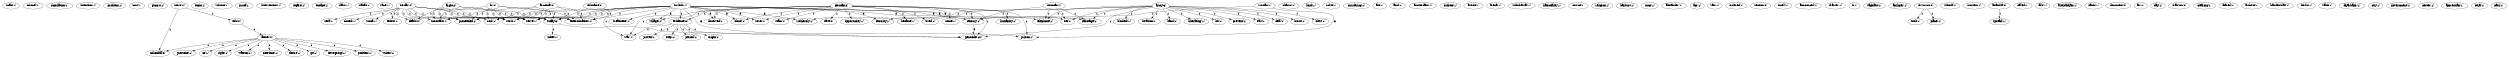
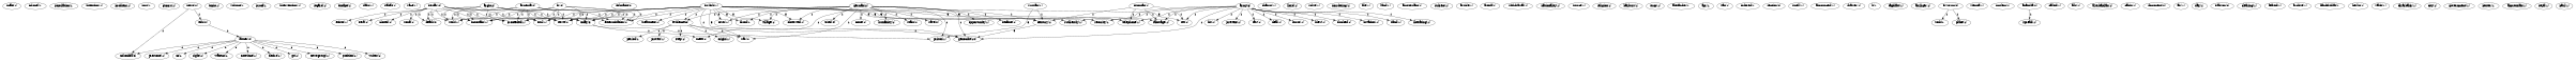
  digraph {
    n1 [label="scale(1)"]
    n2 [label="colonel(1)"]
    n3 [label="population(1)"]
    n4 [label="intention(1)"]
    n5 [label="problem(1)"]
    n6 [label="mus(1)"]
    n7 [label="gumru(1)"]
    n8 [label="lasner(2)"]
    n9 [label="presume(1)"]
    n10 [label="cc(1)"]
    n11 [label="right(1)"]
    n12 [label="watsun(1)"]
    n13 [label="convince(1)"]
    n14 [label="desire(1)"]
    n15 [label="go(1)"]
    n16 [label="newsgroup(1)"]
    n17 [label="position(1)"]
    n18 [label="columbia(2)"]
    n19 [label="writes(1)"]
    n20 [label="edu(2)"]
    n21 [label="topic(1)"]
    n22 [label="volume(1)"]
    n23 [label="proof(1)"]
    n24 [label="intervention(1)"]
    n25 [label="regard(1)"]
    n26 [label="escape(1)"]
    n27 [label="slain(1)"]
    n28 [label="sahak(1)"]
    n29 [label="race(1)"]
    n30 [label="serdar(2)"]
    n31 [label="zuma(1)"]
    n32 [label="exists(1)"]
    n33 [label="sera(1)"]
    n34 [label="closed(1)"]
    n35 [label="soul(1)"]
    n36 [label="work(1)"]
    n37 [label="proceeded(1)"]
    n38 [label="today(3)"]
    n39 [label="death(2)"]
    n40 [label="mountain(1)"]
    n41 [label="serve(1)"]
    n42 [label="extermination(1)"]
    n43 [label="meet(1)"]
    n44 [label="prison(1)"]
    n45 [label="ohanus(1)"]
    n46 [label="lloyd(1)"]
    n47 [label="solve(1)"]
    n48 [label="army(3)"]
    n49 [label="saw(1)"]
    n50 [label="deal(1)"]
    n51 [label="burnt(1)"]
    n52 [label="blew(1)"]
    n53 [label="blocked(1)"]
    n54 [label="invasion(1)"]
    n55 [label="hand(1)"]
    n56 [label="liberating(1)"]
    n57 [label="ruthlessly(1)"]
    n58 [label="hit(1)"]
    n59 [label="prevent(1)"]
    n60 [label="genocide(10)"]
    n61 [label="security(1)"]
    n62 [label="telephone(1)"]
    n63 [label="sabotage(1)"]
    n64 [label="set(1)"]
    n65 [label="century(1)"]
    n66 [label="murdering(1)"]
    n67 [label="german(2)"]
    n68 [label="observed(1)"]
    n69 [label="evidence(3)"]
    n70 [label="war(1)"]
    n71 [label="town(1)"]
    n72 [label="humanity(1)"]
    n73 [label="stain(1)"]
    n74 [label="save(2)"]
    n75 [label="opportunity(1)"]
    n76 [label="blood(1)"]
    n77 [label="became(1)"]
-   n78 [label="tried(1)"]
+   n78 [label="tried(4)"]
    n79 [label="village(1)"]
    n80 [label="come(1)"]
    n81 [label="proves(1)"]
    n82 [label="step(1)"]
    n83 [label="period(1)"]
    n84 [label="origin(1)"]
    n85 [label="file(1)"]
    n86 [label="land(1)"]
    n87 [label="amsterdam(1)"]
    n88 [label="subject(1)"]
    n89 [label="article(1)"]
    n90 [label="arena(1)"]
    n91 [label="withdrawal(1)"]
    n92 [label="nationality(1)"]
    n93 [label="source(1)"]
    n94 [label="news(2)"]
    n95 [label="religion(1)"]
    n96 [label="dr(2)"]
    n97 [label="bayburt(1)"]
    n98 [label="uucp(1)"]
    n99 [label="alexander(1)"]
    n100 [label="apr(1)"]
    n101 [label="van(1)"]
    n102 [label="ordered(1)"]
    n103 [label="section(2)"]
    n104 [label="armenia(2)"]
    n105 [label="smell(1)"]
    n106 [label="turkish(1)"]
    n107 [label="treatment(1)"]
    n108 [label="announced(1)"]
    n109 [label="drawer(1)"]
    n110 [label="lt(1)"]
    n111 [label="tagblatt(1)"]
    n112 [label="anzliger(1)"]
    n113 [label="argic(2)"]
    n114 [label="erzurum(4)"]
    n115 [label="took(1)"]
    n116 [label="place(1)"]
    n117 [label="vienna(1)"]
    n118 [label="moslem(1)"]
    n119 [label="anatolia(2)"]
    n120 [label="spread(1)"]
    n121 [label="called(1)"]
    n122 [label="fills(1)"]
    n123 [label="azerbaidjan(1)"]
    n124 [label="cabin(1)"]
    n125 [label="document(2)"]
    n126 [label="air(1)"]
    n127 [label="day(1)"]
    n128 [label="trabzon(2)"]
    n129 [label="clearing(1)"]
    n130 [label="feared(1)"]
    n131 [label="archive(1)"]
    n132 [label="handelsblat(1)"]
    n133 [label="ottoman(1)"]
    n134 [label="russian(1)"]
    n135 [label="berlin(1)"]
    n136 [label="eshnanie(2)"]
    n137 [label="vakit(1)"]
    n138 [label="diyarbakir(1)"]
    n139 [label="city(1)"]
    n140 [label="government(1)"]
    n141 [label="pester(1)"]
    n142 [label="appressian(1)"]
    n143 [label="seyfi(1)"]
    n144 [label="paul(1)"]
    n8 -> n9 [label=1]
    n8 -> n10 [label=1]
    n8 -> n11 [label=1]
    n8 -> n12 [label=1]
    n8 -> n13 [label=1]
    n8 -> n14 [label=1]
    n8 -> n15 [label=1]
    n8 -> n16 [label=1]
    n8 -> n17 [label=1]
    n8 -> n18 [label=1]
    n8 -> n19 [label=1]
    n20 -> n8 [label=1]
    n30 -> n31 [label=1]
    n30 -> n32 [label=1]
    n30 -> n33 [label=1]
    n30 -> n34 [label=1]
    n30 -> n35 [label=1]
    n30 -> n36 [label=1]
    n30 -> n37 [label=1]
    n30 -> n38 [label=1]
    n30 -> n39 [label=1]
    n30 -> n40 [label=1]
    n30 -> n41 [label=1]
    n30 -> n42 [label=1]
    n38 -> n43 [label=1]
    n38 -> n44 [label=1]
    n48 -> n49 [label=1]
    n48 -> n50 [label=1]
    n48 -> n51 [label=1]
    n48 -> n52 [label=1]
    n48 -> n53 [label=1]
    n48 -> n54 [label=1]
    n48 -> n55 [label=1]
    n48 -> n56 [label=1]
    n48 -> n57 [label=1]
    n48 -> n58 [label=1]
    n48 -> n59 [label=1]
    n48 -> n60 [label=1]
    n48 -> n61 [label=1]
    n48 -> n62 [label=1]
    n48 -> n63 [label=1]
    n48 -> n64 [label=1]
    n65 -> n60 [label=4]
+   n67 -> n43 [label=1]
    n67 -> n44 [label=1]
    n67 -> n60 [label=1]
    n67 -> n65 [label=1]
    n67 -> n68 [label=1]
    n67 -> n69 [label=1]
    n67 -> n70 [label=1]
    n67 -> n71 [label=1]
    n67 -> n72 [label=1]
    n67 -> n73 [label=1]
    n67 -> n74 [label=1]
    n67 -> n75 [label=1]
    n67 -> n76 [label=1]
    n67 -> n77 [label=1]
    n67 -> n78 [label=1]
    n67 -> n79 [label=1]
    n67 -> n80 [label=1]
    n69 -> n60 [label=1]
    n69 -> n70 [label=1]
    n69 -> n81 [label=1]
    n69 -> n82 [label=1]
    n69 -> n83 [label=1]
    n69 -> n84 [label=1]
    n94 -> n18 [label=1]
    n94 -> n20 [label=1]
    n96 -> n35 [label=1]
    n96 -> n36 [label=1]
    n96 -> n37 [label=1]
    n96 -> n38 [label=1]
    n96 -> n40 [label=1]
    n96 -> n41 [label=1]
    n96 -> n42 [label=1]
    n104 -> n35 [label=1]
    n104 -> n36 [label=1]
    n104 -> n37 [label=1]
    n104 -> n38 [label=1]
    n104 -> n40 [label=1]
    n104 -> n41 [label=1]
    n104 -> n42 [label=1]
    n106 -> n35 [label=1]
    n106 -> n36 [label=1]
    n106 -> n37 [label=1]
    n106 -> n38 [label=1]
    n106 -> n40 [label=1]
    n106 -> n41 [label=1]
    n106 -> n42 [label=1]
    n106 -> n57 [label=3]
    n106 -> n60 [label=3]
    n106 -> n61 [label=3]
    n106 -> n62 [label=3]
    n106 -> n63 [label=3]
    n106 -> n64 [label=3]
    n106 -> n65 [label=2]
    n106 -> n68 [label=2]
    n106 -> n69 [label=1]
    n106 -> n70 [label=1]
    n106 -> n71 [label=2]
    n106 -> n76 [label=2]
    n106 -> n79 [label=2]
    n106 -> n107 [label=1]
    n113 -> n36 [label=1]
    n113 -> n37 [label=1]
    n113 -> n38 [label=1]
    n113 -> n39 [label=1]
    n113 -> n40 [label=1]
    n113 -> n41 [label=1]
    n113 -> n42 [label=1]
    n114 -> n115 [label=1]
    n114 -> n116 [label=1]
    n119 -> n120 [label=1]
    n133 -> n62 [label=1]
    n133 -> n63 [label=1]
    n133 -> n64 [label=1]
    n133 -> n65 [label=1]
    n134 -> n44 [label=3]
    n134 -> n65 [label=1]
    n136 -> n41 [label=1]
    n136 -> n42 [label=1]
  }
